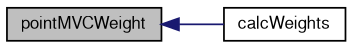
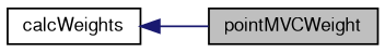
  digraph {
    rankdir=LR
    node [color=black fontname=FreeSans fontsize=10 shape=record]
    n1 [fillcolor=grey75 fontcolor=black height=0.2 label=pointMVCWeight style=filled width=0.4]
    n2 [height=0.2 label=calcWeights width=0.4]
-   n1 -> n2 [color=midnightblue dir=back fontname=FreeSans fontsize=10 labelfontname=FreeSans labelfontsize=10 style=solid]
+   n2 -> n1 [color=midnightblue dir=back fontname=FreeSans fontsize=10 labelfontname=FreeSans labelfontsize=10 style=solid]
  }
